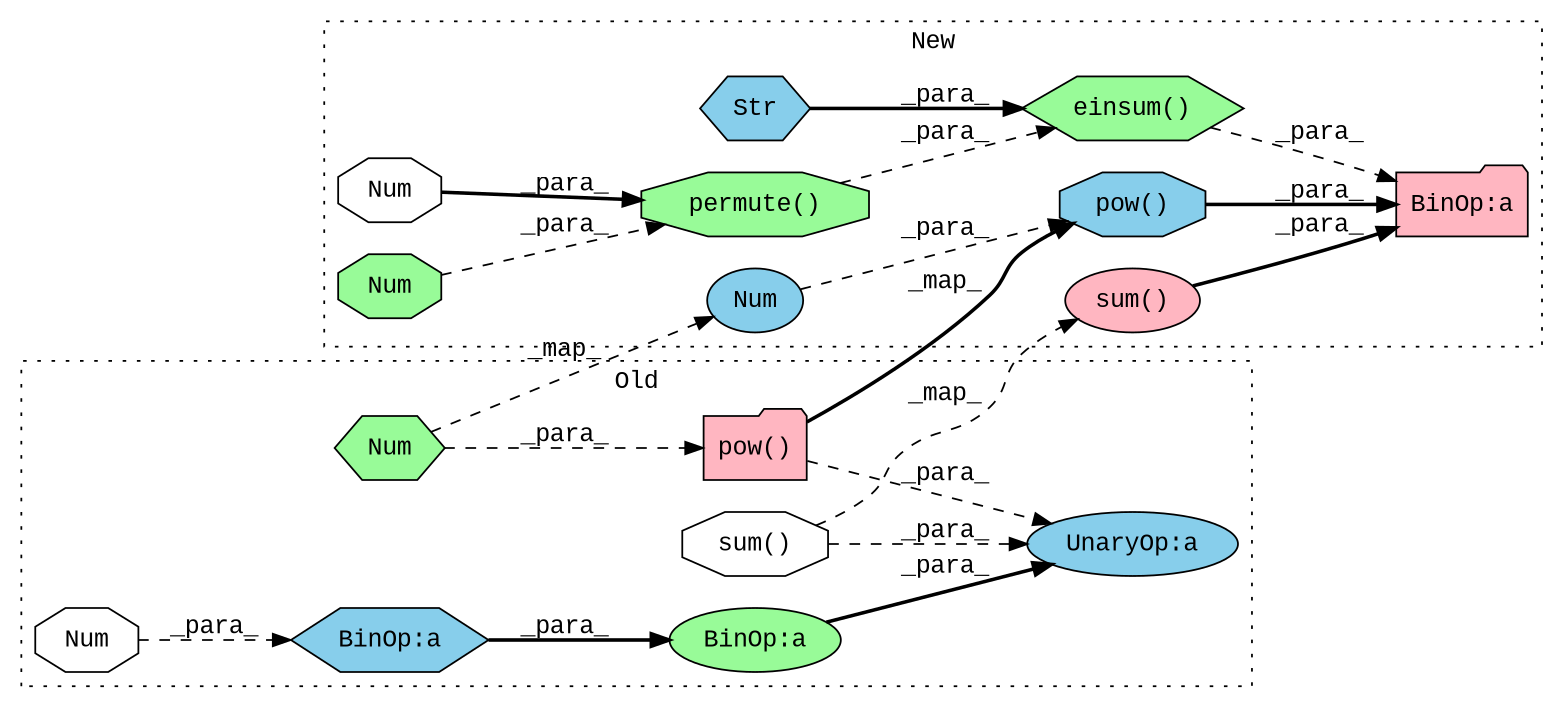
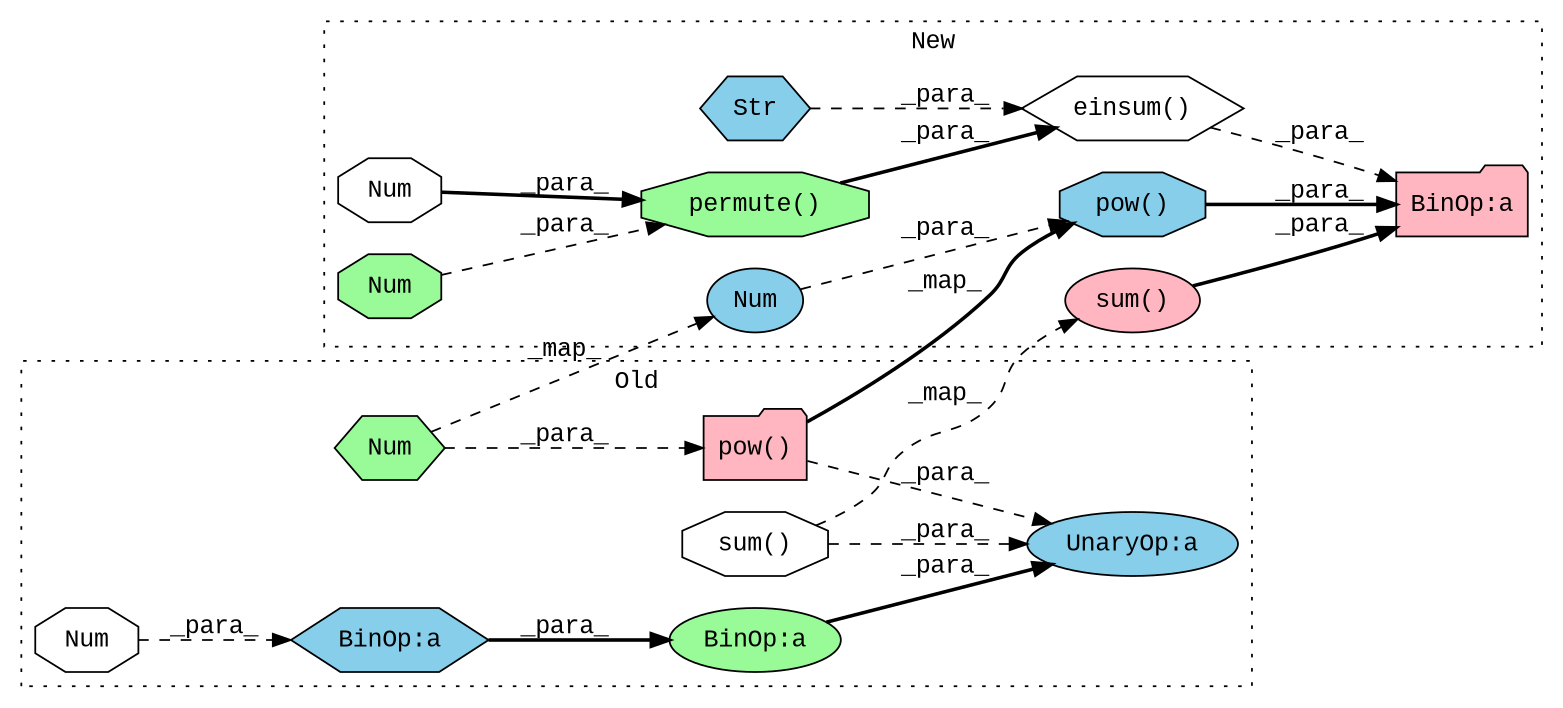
  digraph {
    fontname="Liberation Mono"
    rankdir=LR
    node [a=75 fillcolor=skyblue fontname="Liberation Mono" l=1 s=2689 shape=octagon style=filled]
    edge [fontname="Liberation Mono" style=dashed]
    n1 [fillcolor=white l="33,15" label="sum()" s="2742,2776"]
    n2 [a=61 l=4 label="UnaryOp:a" s=2832 shape=ellipse]
    n3 [a=82 l=3 label="BinOp:a" shape=hexagon]
    n4 [a=82 fillcolor=palegreen l=17 label="BinOp:a" shape=ellipse]
    n5 [a=76 fillcolor=white label=Num s=2688]
    n6 [fillcolor=lightpink l="16,1" label="pow()" s="2634,2651" shape=folder]
    n7 [a=76 fillcolor=palegreen label=Num s=2650 shape=hexagon]
    n8 [fillcolor=lightpink l="10,8" label="sum()" s="5679,5717" shape=ellipse]
    n9 [a=82 fillcolor=lightpink l=111 label="BinOp:a" s=5617 shape=folder]
    n10 [fillcolor=palegreen l="30,1" label="permute()" s="5785,5818"]
-   n11 [fillcolor=palegreen l="13,1" label="einsum()" s="5746,5819" shape=hexagon]
+   n11 [fillcolor=white l="13,1" label="einsum()" s="5746,5819" shape=hexagon]
    n12 [a=66 l=11 label=Str s=5759 shape=hexagon]
    n13 [l="16,1" label="pow()" s="5622,5639"]
    n14 [a=76 label=Num s=5638 shape=ellipse]
    n15 [a=76 fillcolor=white label=Num s=5815]
    n16 [a=76 fillcolor=palegreen label=Num s=5817]
    subgraph cluster_1 {
      label=Old
      style=dotted
      n1
      n2
      n3
      n4
      n5
      n6
      n7
    }
    subgraph cluster_2 {
      label=New
      style=dotted
      n8
      n9
      n10
      n11
      n12
      n13
      n14
      n15
      n16
    }
    n1 -> n2 [label=_para_]
    n1 -> n8 [label=_map_]
    n3 -> n4 [label=_para_ style=bold]
    n4 -> n2 [label=_para_ style=bold]
    n5 -> n3 [label=_para_]
    n6 -> n2 [label=_para_]
    n6 -> n13 [label=_map_ style=bold]
    n7 -> n6 [label=_para_]
    n7 -> n14 [label=_map_]
    n8 -> n9 [label=_para_ style=bold]
-   n10 -> n11 [label=_para_]
+   n10 -> n11 [label=_para_ style=bold]
    n11 -> n9 [label=_para_]
-   n12 -> n11 [label=_para_ style=bold]
+   n12 -> n11 [label=_para_]
    n13 -> n9 [label=_para_ style=bold]
    n14 -> n13 [label=_para_]
    n15 -> n10 [label=_para_ style=bold]
    n16 -> n10 [label=_para_]
  }
